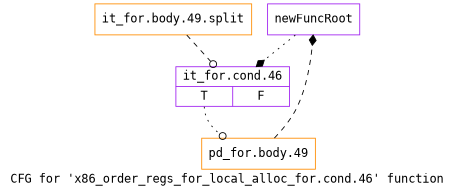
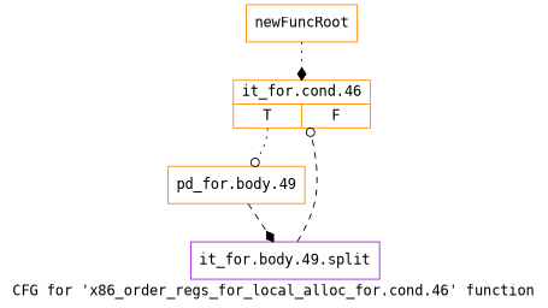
  digraph {
    fontname="DejaVu Sans Mono"
    label="CFG for 'x86_order_regs_for_local_alloc_for.cond.46' function"
    node [color=purple fontname="DejaVu Sans Mono" shape=record]
    edge [arrowhead=diamond fontname="DejaVu Sans Mono" style=dotted]
-   n1 [label="{newFuncRoot}"]
-   n2 [label="{it_for.cond.46|{<s0>T|<s1>F}}"]
+   n1 [color=darkorange label="{newFuncRoot}"]
+   n2 [color=darkorange label="{it_for.cond.46|{<s0>T|<s1>F}}"]
    n3 [color=darkorange label="{pd_for.body.49}"]
-   n4 [color=darkorange label="{it_for.body.49.split}"]
+   n4 [label="{it_for.body.49.split}"]
    n1 -> n2
    n2 -> n3 [arrowhead=odot tailport=s0]
-   n3 -> n1 [style=dashed]
+   n3 -> n4 [style=dashed]
    n4 -> n2 [arrowhead=odot style=dashed]
  }
